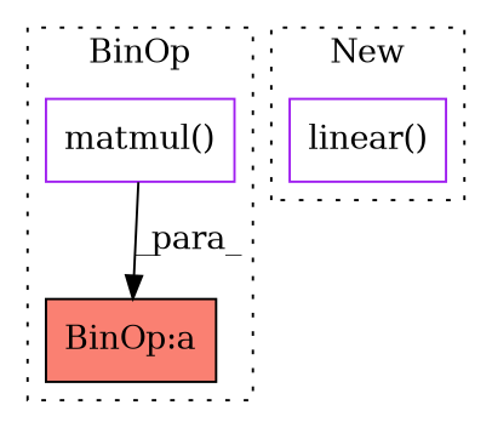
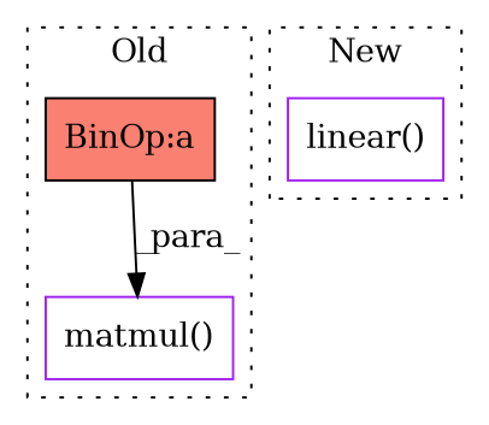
  digraph {
    node [a=75 shape=box style=filled fillcolor=white color=purple]
    n1 [l="13,1" label="matmul()" s="6473,6513"]
    n2 [a=82 l=3 label="BinOp:a" s=6514 fillcolor=salmon color=black]
    n3 [l="12,1" label="linear()" s="6434,6447"]
    subgraph cluster_1 {
-     label=BinOp
+     label=Old
      style=dotted
      n1
      n2
    }
    subgraph cluster_2 {
      label=New
      style=dotted
      n3
    }
-   n1 -> n2 [label=_para_ arrowhead=normal]
+   n2 -> n1 [label=_para_ arrowhead=normal]
  }
